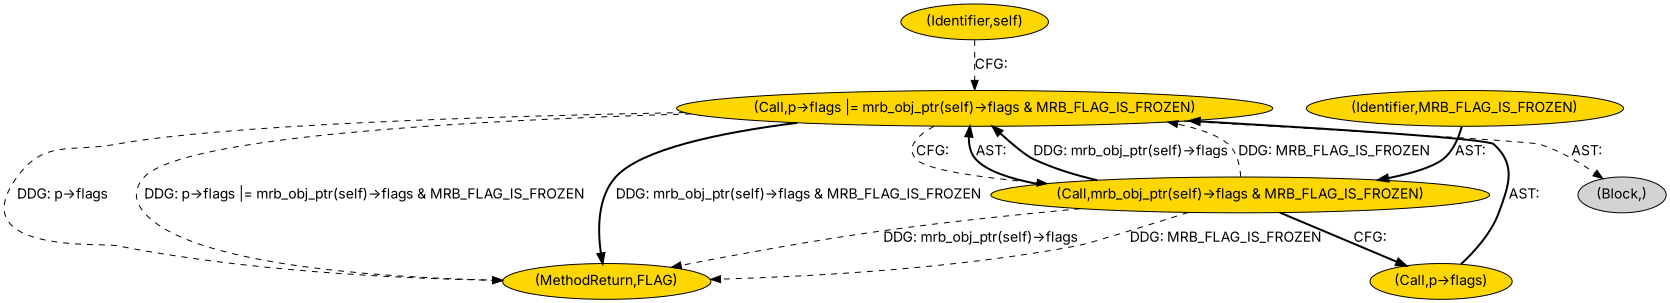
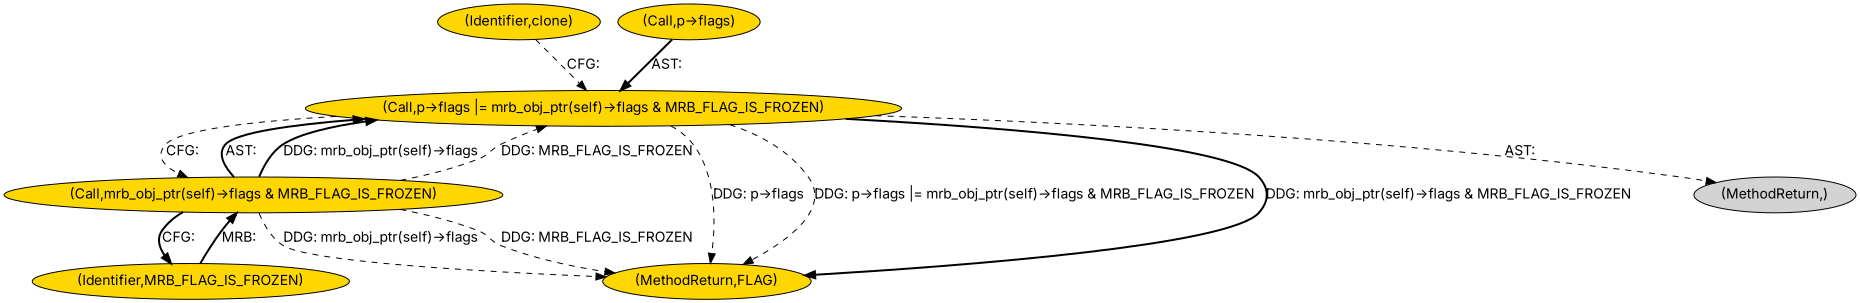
  digraph {
    fontname=Inter
    node [fillcolor=gold fontname=Inter style=filled]
    edge [fontname=Inter style=dashed]
    n1 [label="(Call,p->flags |= mrb_obj_ptr(self)->flags & MRB_FLAG_IS_FROZEN)"]
    n2 [label="(Call,mrb_obj_ptr(self)->flags & MRB_FLAG_IS_FROZEN)"]
    n3 [label="(MethodReturn,FLAG)"]
-   n4 [fillcolor=lightgrey label="(Block,)"]
+   n4 [fillcolor=lightgrey label="(MethodReturn,)"]
    n5 [label="(Identifier,MRB_FLAG_IS_FROZEN)"]
-   n6 [label="(Identifier,self)"]
+   n6 [label="(Identifier,clone)"]
    n7 [label="(Call,p->flags)"]
    n1 -> n2 [label="CFG: "]
    n1 -> n3 [label="DDG: p->flags"]
    n1 -> n3 [label="DDG: p->flags |= mrb_obj_ptr(self)->flags & MRB_FLAG_IS_FROZEN"]
    n1 -> n3 [label="DDG: mrb_obj_ptr(self)->flags & MRB_FLAG_IS_FROZEN" style=bold]
    n1 -> n4 [label="AST: "]
    n2 -> n1 [label="AST: " style=bold]
    n2 -> n1 [label="DDG: mrb_obj_ptr(self)->flags" style=bold]
    n2 -> n1 [label="DDG: MRB_FLAG_IS_FROZEN"]
    n2 -> n3 [label="DDG: mrb_obj_ptr(self)->flags"]
    n2 -> n3 [label="DDG: MRB_FLAG_IS_FROZEN"]
-   n2 -> n7 [label="CFG: " style=bold]
-   n5 -> n2 [label="AST: " style=bold]
+   n2 -> n5 [label="CFG: " style=bold]
+   n5 -> n2 [label="MRB: " style=bold]
    n6 -> n1 [label="CFG: "]
    n7 -> n1 [label="AST: " style=bold]
  }
